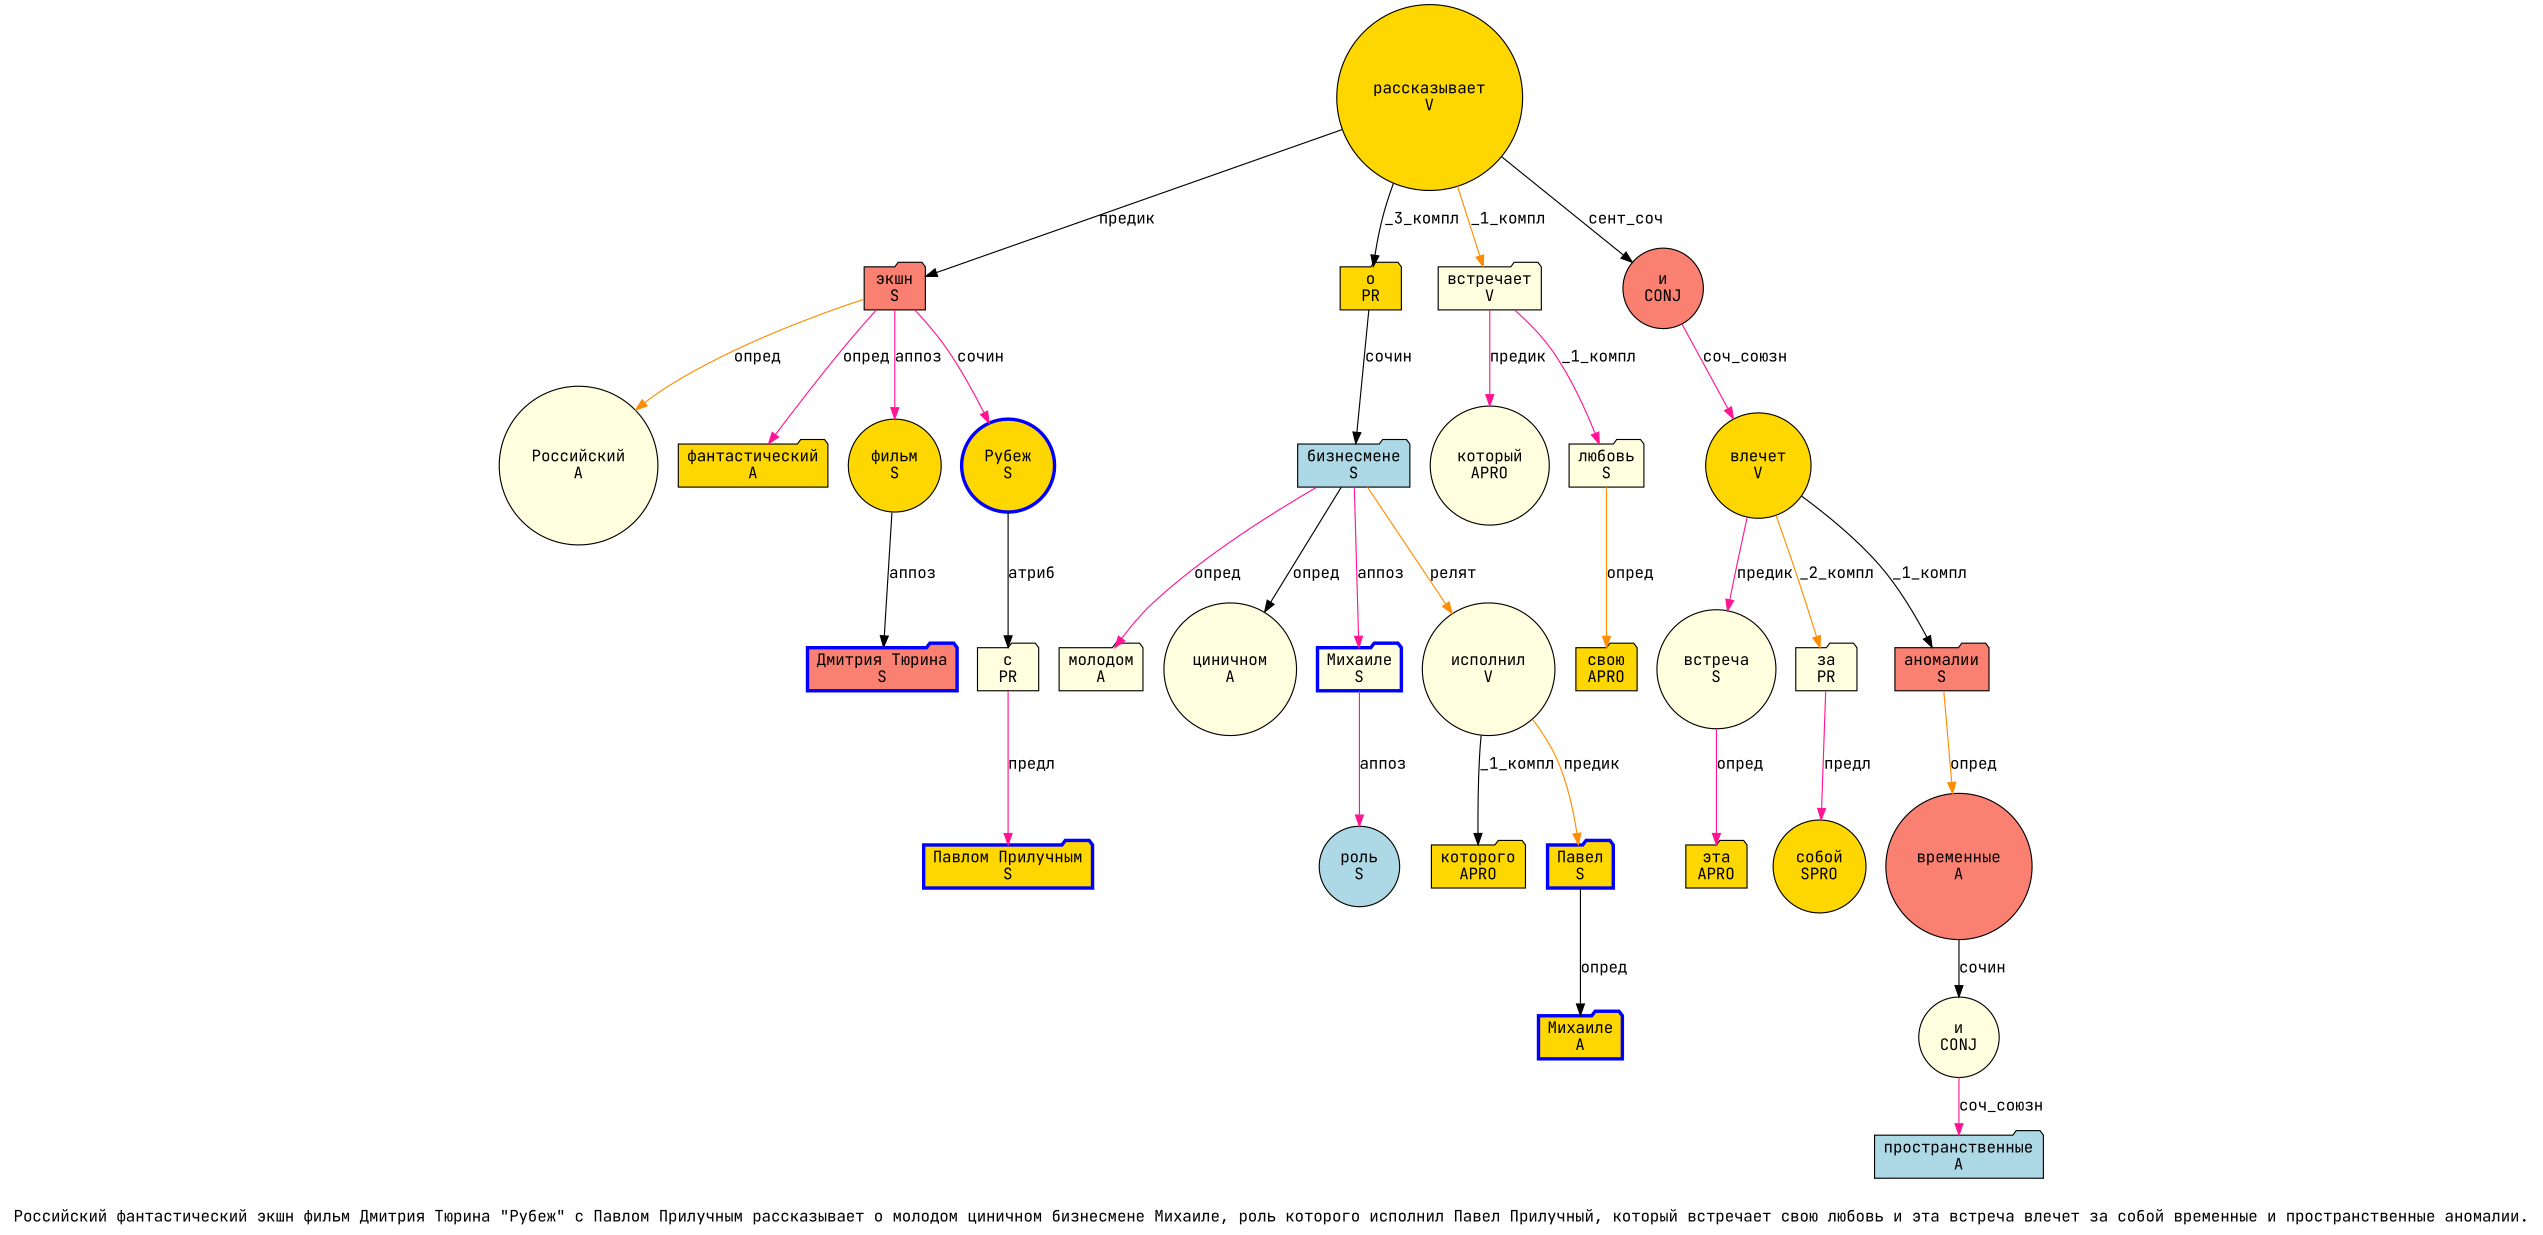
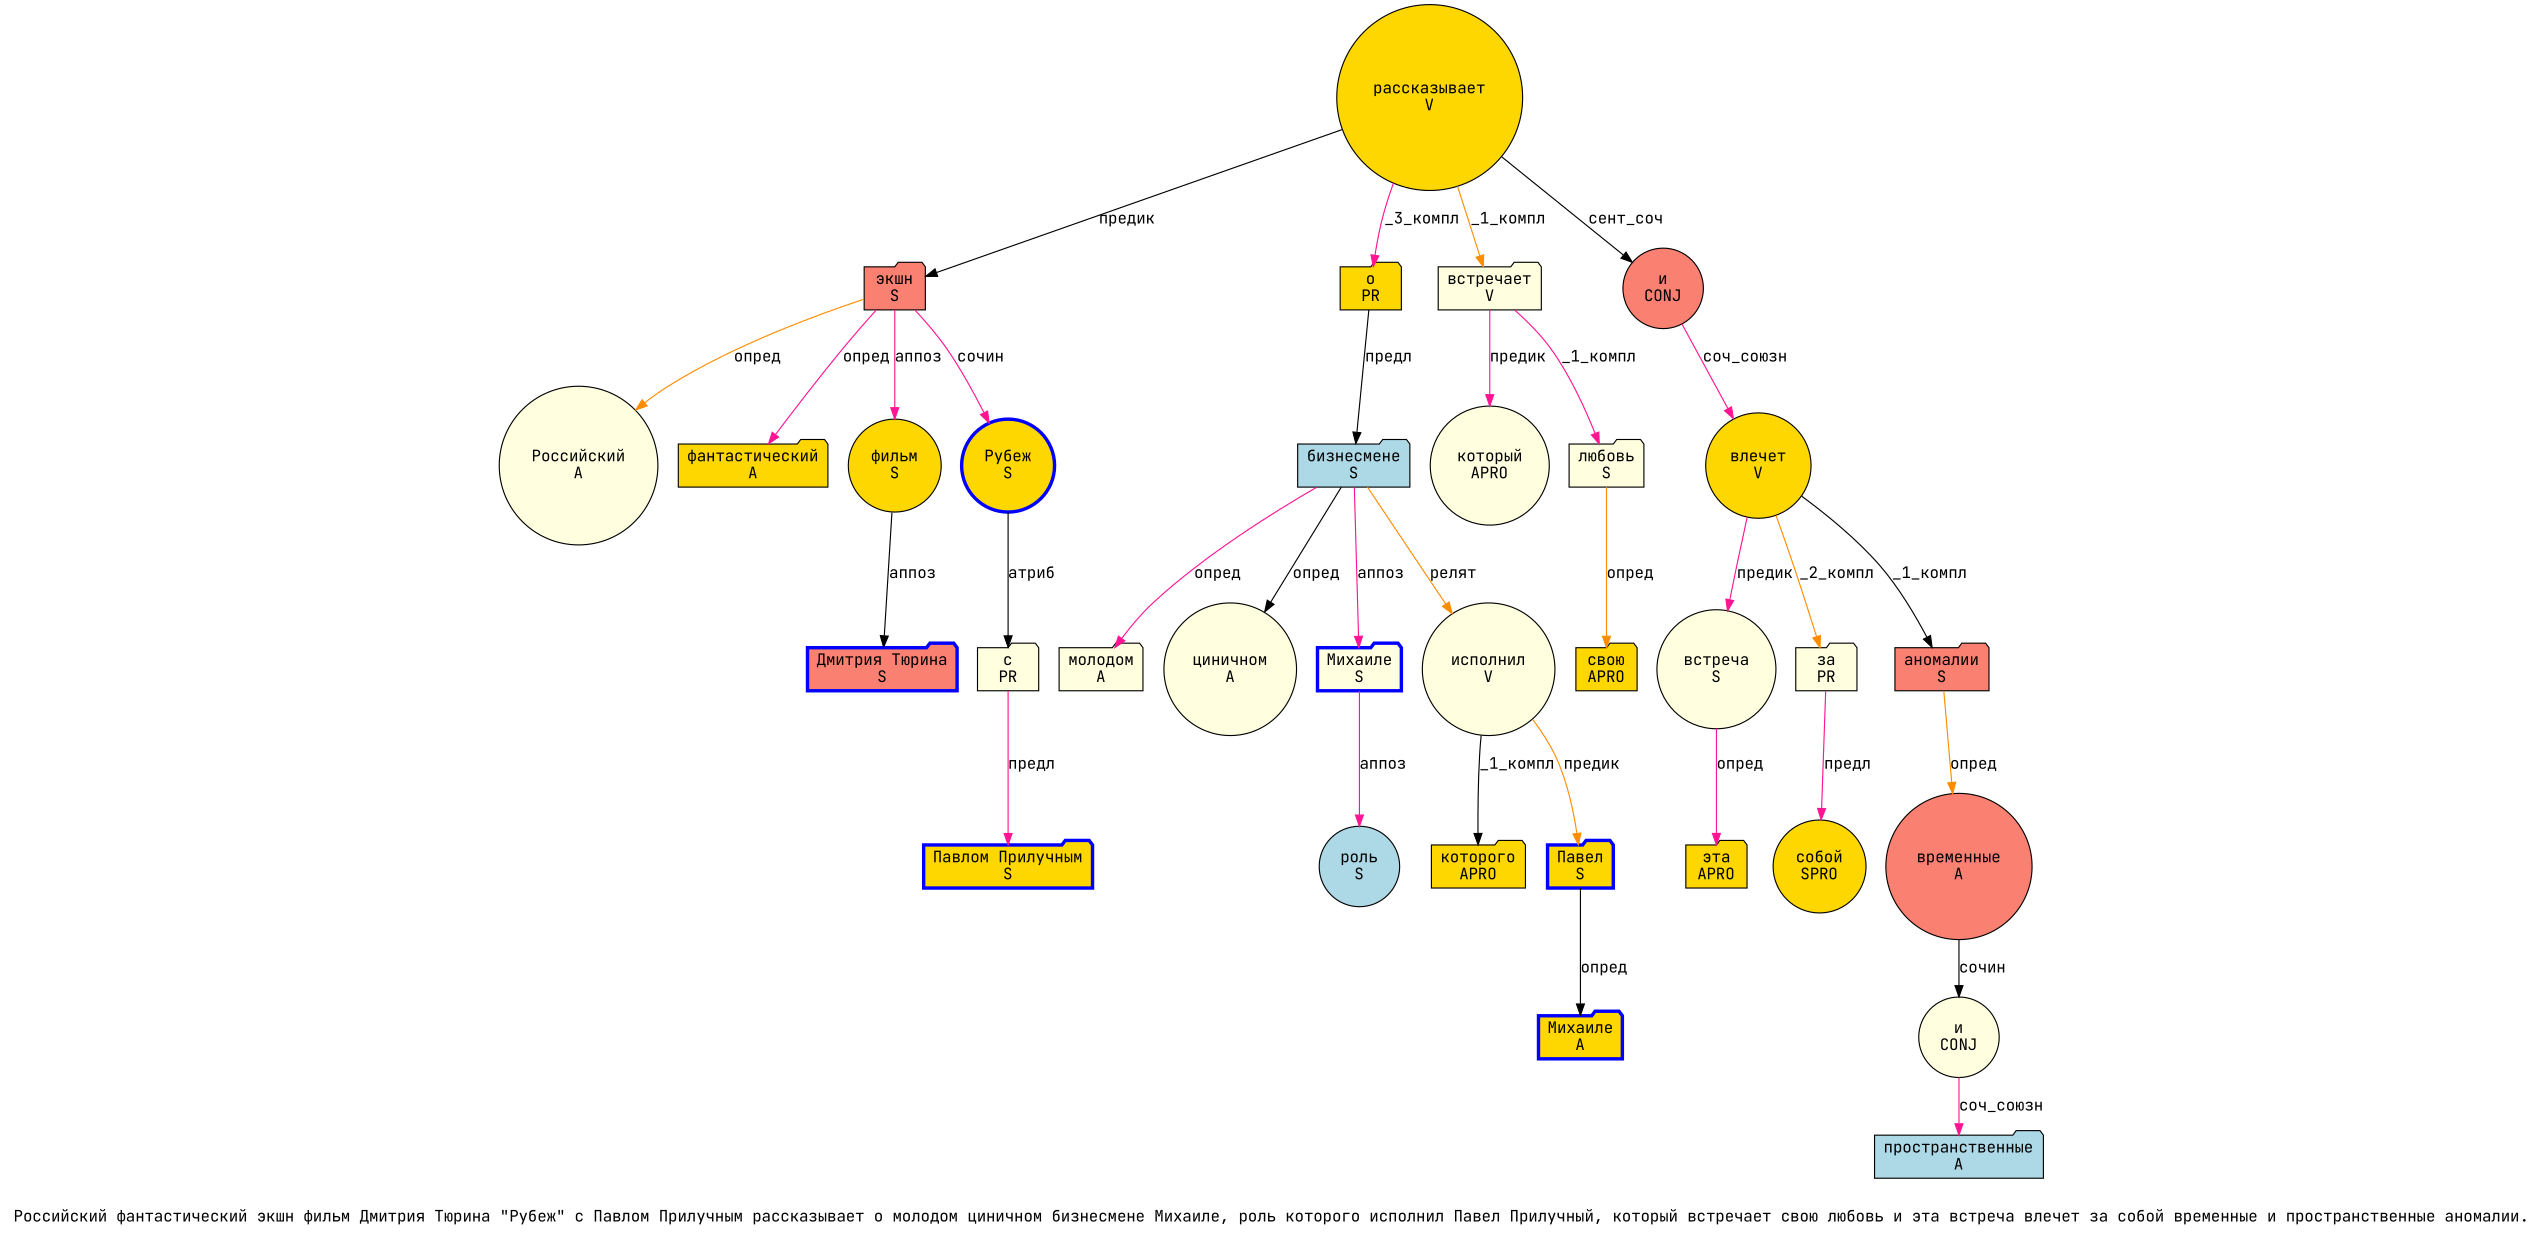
  digraph {
    fontname="JetBrains Mono"
    label="Российский фантастический экшн фильм Дмитрия Тюрина \"Рубеж\" с Павлом Прилучным рассказывает о молодом циничном бизнесмене Михаиле, роль которого исполнил Павел Прилучный, который встречает свою любовь и эта встреча влечет за собой временные и пространственные аномалии."
    node [fillcolor=gold fontname="JetBrains Mono" penwidth=1 shape=folder style=filled]
    edge [color=deeppink fontname="JetBrains Mono"]
    n1 [fillcolor=lightyellow label="Российский\nA" shape=circle]
    n2 [label="фантастический\nA"]
    n3 [fillcolor=salmon label="экшн\nS"]
    n4 [label="фильм\nS" shape=circle]
    n5 [color=blue label="Рубеж\nS" penwidth=3 shape=circle]
    n6 [color=blue fillcolor=salmon label="Дмитрия Тюрина\nS" penwidth=3]
    n7 [fillcolor=lightyellow label="с\nPR"]
    n8 [color=blue label="Павлом Прилучным\nS" penwidth=3]
    n9 [label="рассказывает\nV" shape=circle]
    n10 [label="о\nPR"]
    n11 [fillcolor=lightyellow label="встречает\nV"]
    n12 [fillcolor=salmon label="и\nCONJ" shape=circle]
    n13 [fillcolor=lightblue label="бизнесмене\nS"]
    n14 [fillcolor=lightyellow label="который\nAPRO" shape=circle]
    n15 [fillcolor=lightyellow label="любовь\nS"]
    n16 [label="влечет\nV" shape=circle]
    n17 [fillcolor=lightyellow label="молодом\nA"]
    n18 [fillcolor=lightyellow label="циничном\nA" shape=circle]
    n19 [color=blue fillcolor=lightyellow label="Михаиле\nS" penwidth=3]
    n20 [fillcolor=lightyellow label="исполнил\nV" shape=circle]
    n21 [fillcolor=lightblue label="роль\nS" shape=circle]
    n22 [label="которого\nAPRO"]
    n23 [color=blue label="Павел\nS" penwidth=3]
    n24 [color=blue label="Михаиле\nA" penwidth=3]
    n25 [label="свою\nAPRO"]
    n26 [fillcolor=lightyellow label="встреча\nS" shape=circle]
    n27 [fillcolor=lightyellow label="за\nPR"]
    n28 [fillcolor=salmon label="аномалии\nS"]
    n29 [label="эта\nAPRO"]
    n30 [label="собой\nSPRO" shape=circle]
    n31 [fillcolor=salmon label="временные\nA" shape=circle]
    n32 [fillcolor=lightyellow label="и\nCONJ" shape=circle]
    n33 [fillcolor=lightblue label="пространственные\nA"]
    n3 -> n1 [color=darkorange label="опред"]
    n3 -> n2 [label="опред"]
    n3 -> n4 [label="аппоз"]
    n3 -> n5 [label="сочин"]
    n4 -> n6 [color=black label="аппоз"]
    n5 -> n7 [color=black label="атриб"]
    n7 -> n8 [label="предл"]
    n9 -> n3 [color=black label="предик"]
-   n9 -> n10 [color=black label="_3_компл"]
+   n9 -> n10 [label="_3_компл"]
    n9 -> n11 [color=darkorange label="_1_компл"]
    n9 -> n12 [color=black label="сент_соч"]
-   n10 -> n13 [color=black label="сочин"]
+   n10 -> n13 [color=black label="предл"]
    n11 -> n14 [label="предик"]
    n11 -> n15 [label="_1_компл"]
    n12 -> n16 [label="соч_союзн"]
    n13 -> n17 [label="опред"]
    n13 -> n18 [color=black label="опред"]
    n13 -> n19 [label="аппоз"]
    n13 -> n20 [color=darkorange label="релят"]
    n15 -> n25 [color=darkorange label="опред"]
    n16 -> n26 [label="предик"]
    n16 -> n27 [color=darkorange label="_2_компл"]
    n16 -> n28 [color=black label="_1_компл"]
    n19 -> n21 [label="аппоз"]
    n20 -> n22 [color=black label="_1_компл"]
    n20 -> n23 [color=darkorange label="предик"]
    n23 -> n24 [color=black label="опред"]
    n26 -> n29 [label="опред"]
    n27 -> n30 [label="предл"]
    n28 -> n31 [color=darkorange label="опред"]
    n31 -> n32 [color=black label="сочин"]
    n32 -> n33 [label="соч_союзн"]
  }
